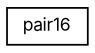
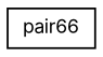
  digraph {
    rankdir=LR
    fontname=Inter
-   n1 [color=black fillcolor=white fontname=Inter fontsize=10 height=0.2 label=pair16 shape=record style=filled width=0.4]
+   n1 [color=black fillcolor=white fontname=Inter fontsize=10 height=0.2 label=pair66 shape=record style=filled width=0.4]
  }
